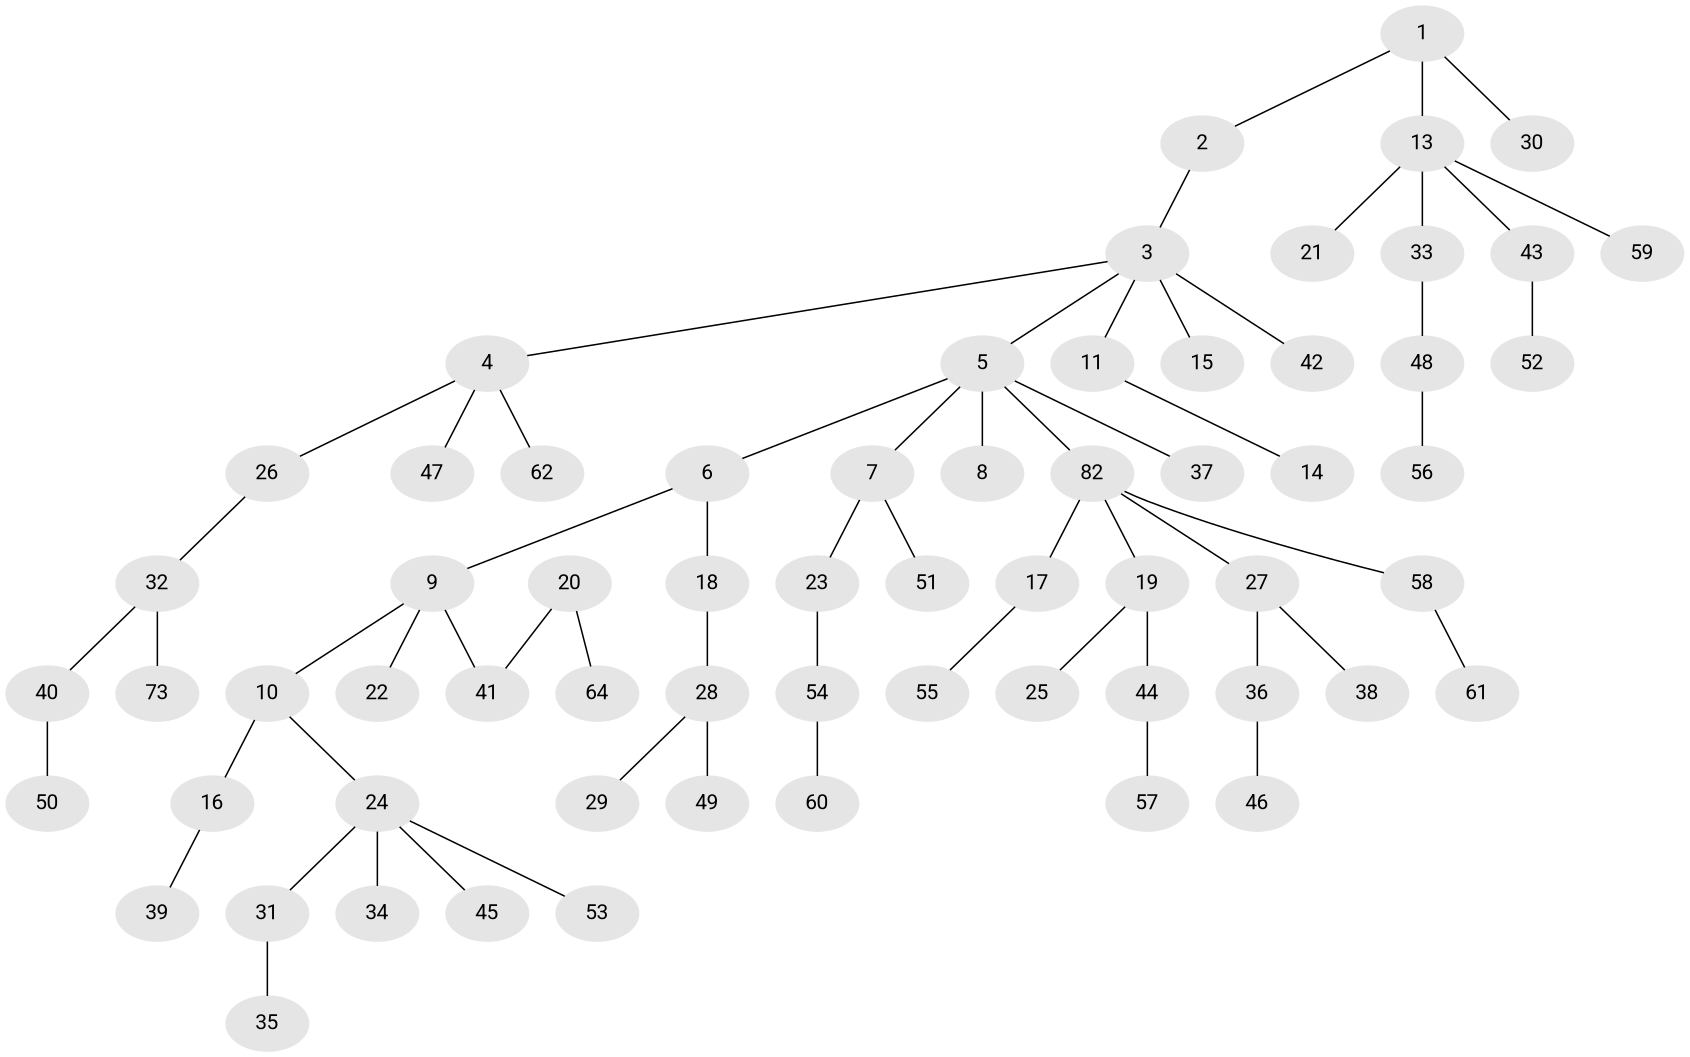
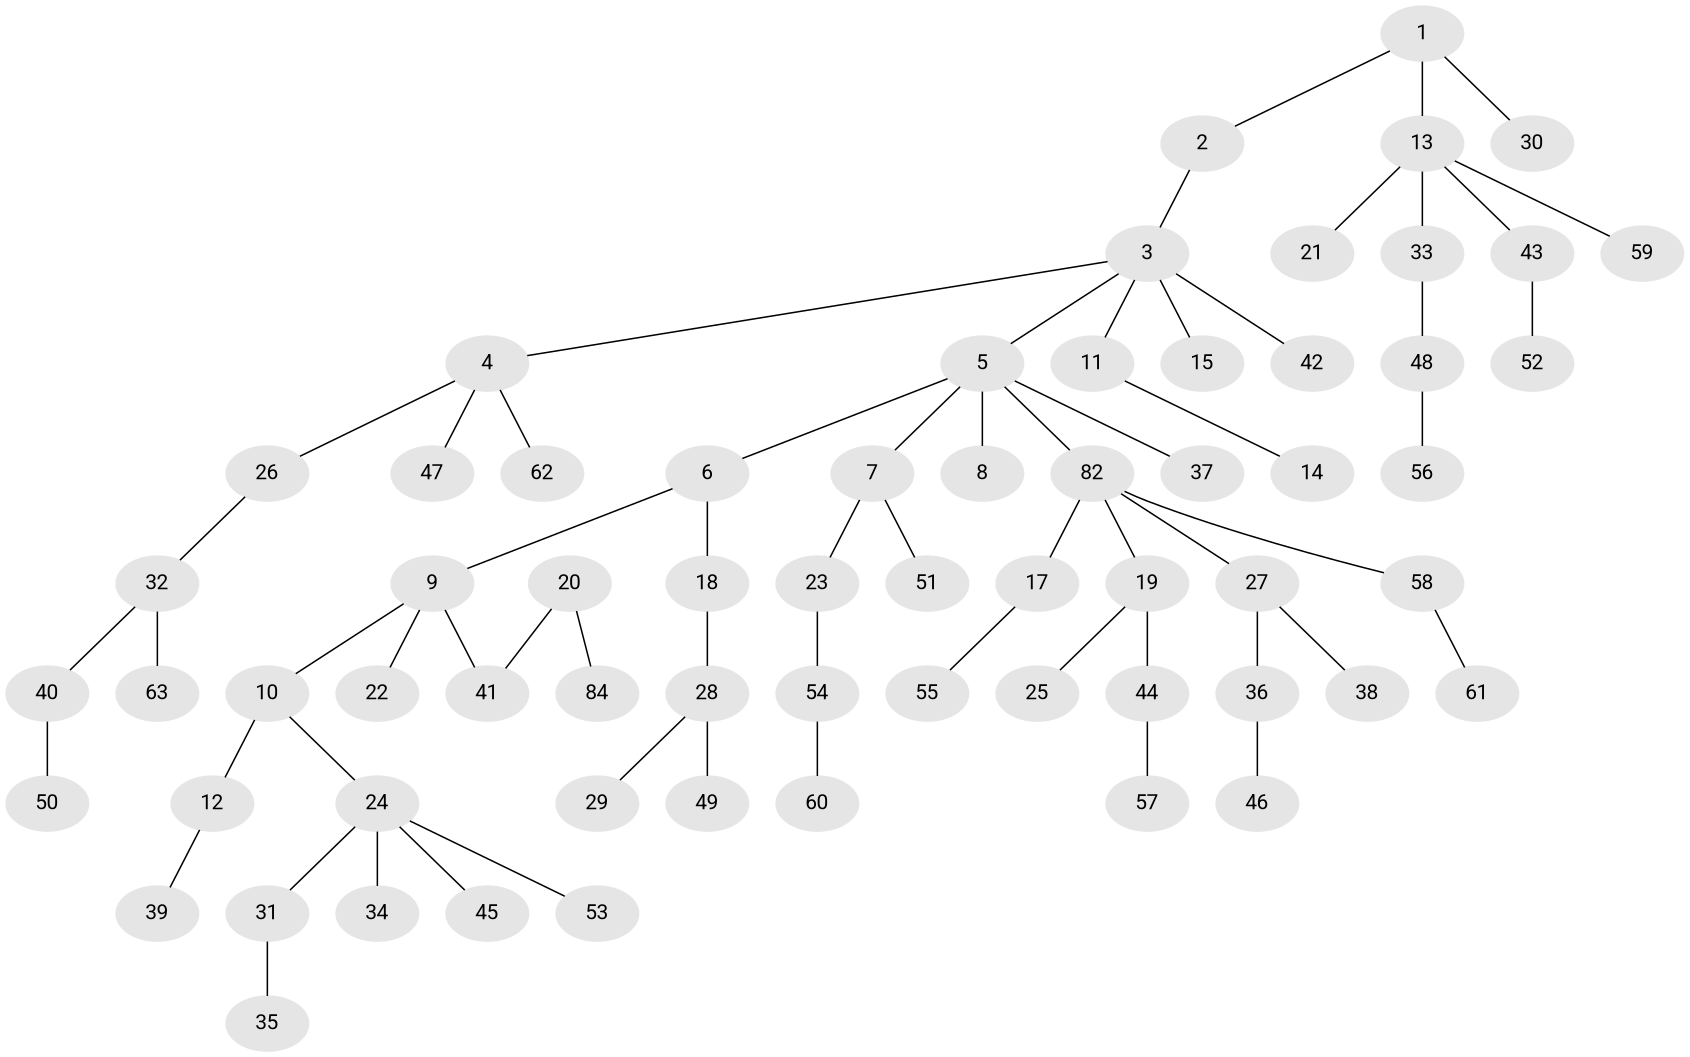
  graph {
    fontname=Roboto
    node [color=gray90 fontname=Roboto style=filled]
    edge [fontname=Roboto]
    1
    2
    13
    30
    3
    21
    33
    43
    59
    4
    5
    11
    15
    42
    26
    47
    62
    6
    7
    8
    n21 [label=82]
    37
    14
    32
    9
    18
    23
    51
    17
    19
    27
    58
    10
    22
    41
    28
    54
-   16
+   16 [label=12]
    24
    20
-   64
+   64 [label=84]
    39
    31
    34
    45
    53
    55
    25
    44
    36
    38
    61
    48
    52
    29
    49
    57
    60
    35
    40
-   63 [label=73]
+   63
    46
    50
    56
    1 -- 2
    1 -- 13
    1 -- 30
    2 -- 3
    13 -- 21
    13 -- 33
    13 -- 43
    13 -- 59
    3 -- 4
    3 -- 5
    3 -- 11
    3 -- 15
    3 -- 42
    33 -- 48
    43 -- 52
    4 -- 26
    4 -- 47
    4 -- 62
    5 -- 6
    5 -- 7
    5 -- 8
    5 -- n21
    5 -- 37
    11 -- 14
    26 -- 32
    6 -- 9
    6 -- 18
    7 -- 23
    7 -- 51
    n21 -- 17
    n21 -- 19
    n21 -- 27
    n21 -- 58
    32 -- 40
    32 -- 63
    9 -- 10
    9 -- 22
    9 -- 41
    18 -- 28
    23 -- 54
    17 -- 55
    19 -- 25
    19 -- 44
    27 -- 36
    27 -- 38
    58 -- 61
    10 -- 16
    10 -- 24
    28 -- 29
    28 -- 49
    54 -- 60
    16 -- 39
    24 -- 31
    24 -- 34
    24 -- 45
    24 -- 53
    20 -- 41
    20 -- 64
    31 -- 35
    44 -- 57
    36 -- 46
    48 -- 56
    40 -- 50
  }
